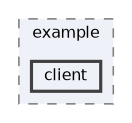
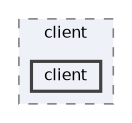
  digraph {
    compound=true
    n1 [color=grey25 fillcolor="#eef1f8" fontname=Helvetica fontsize=10 height=0.2 label=client shape=box style="filled,bold" width=0.4]
    subgraph cluster_1 {
      bgcolor="#eef1f8"
      fontname=Helvetica
      fontsize=10
-     label=example
+     label=client
      pencolor=grey50
      style="filled,dashed"
      n1
    }
  }
